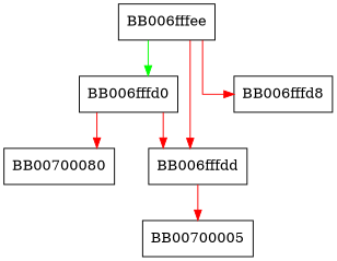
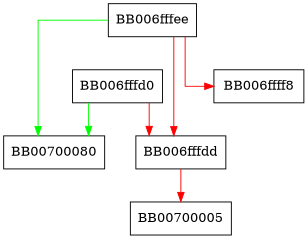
  digraph {
    splines=ortho
    node [shape=box]
    edge [color=red]
    BB006fffd0
    BB00700080
    BB006fffdd
    BB00700005
    BB006fffee
-   BB006ffff8 [label=BB006fffd8]
-   BB006fffd0 -> BB00700080
+   BB006ffff8
+   BB006fffd0 -> BB00700080 [color=green]
    BB006fffd0 -> BB006fffdd
    BB006fffdd -> BB00700005
-   BB006fffee -> BB006fffd0 [color=green]
+   BB006fffee -> BB00700080 [color=green]
    BB006fffee -> BB006fffdd
    BB006fffee -> BB006ffff8
  }
